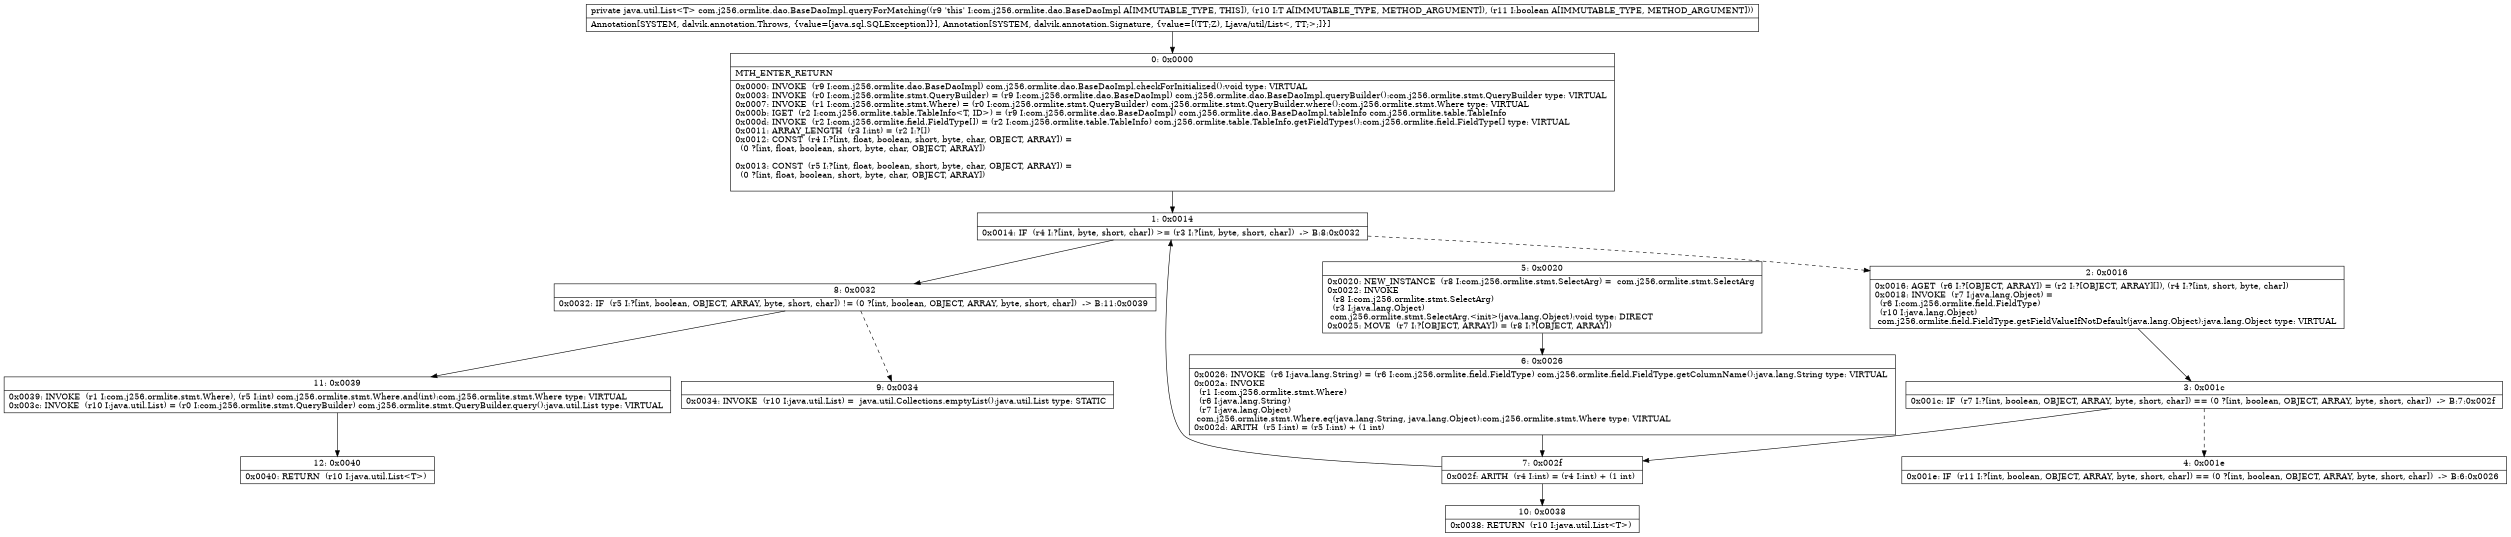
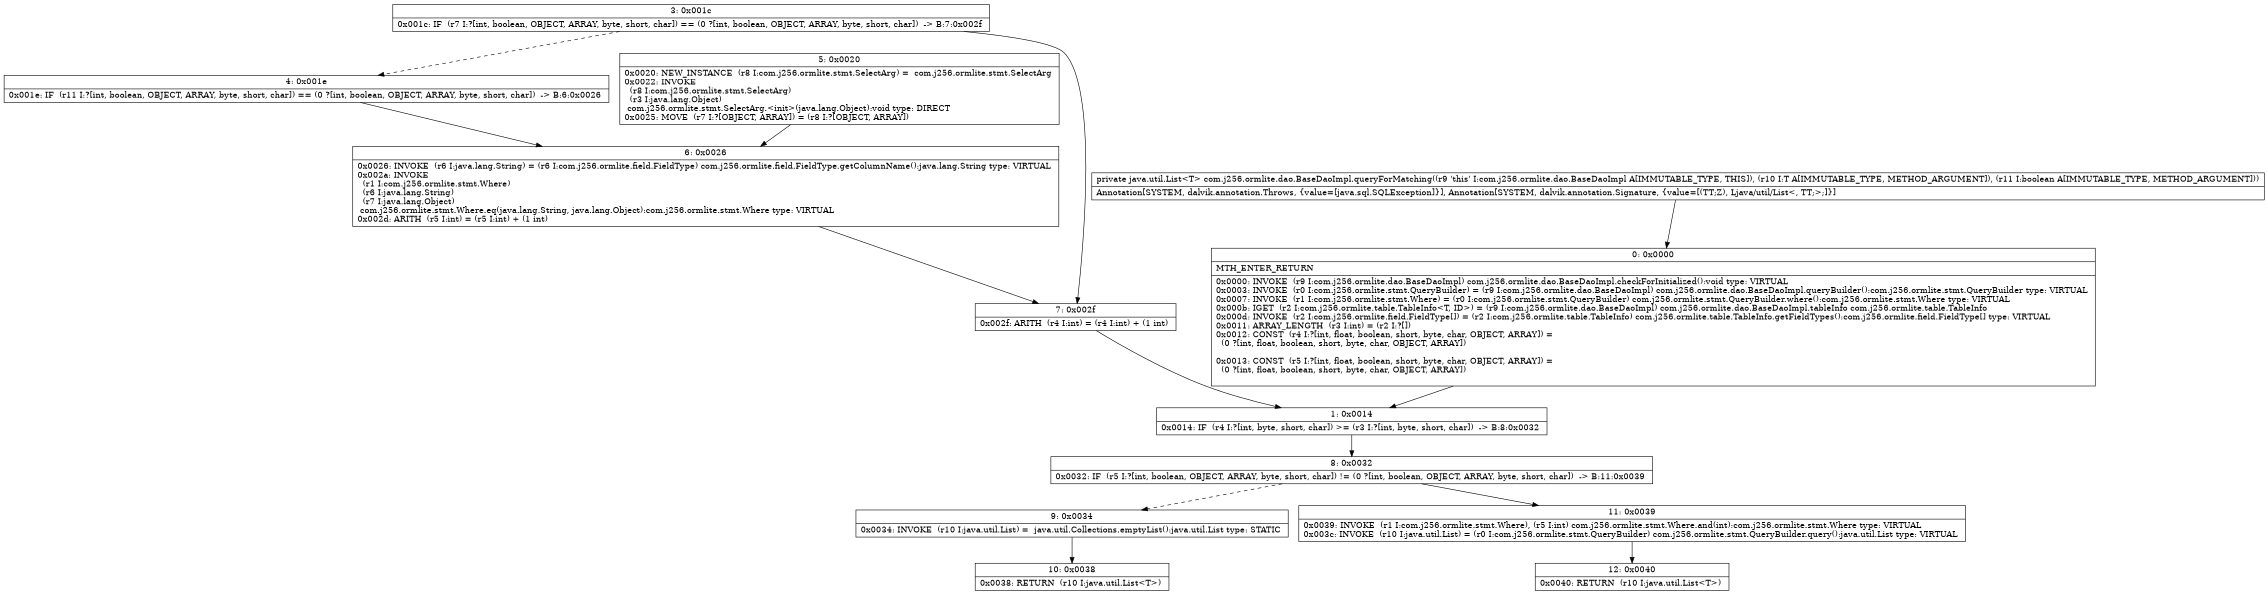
  digraph {
    node [shape=record]
    n1 [label="{0\:\ 0x0000|MTH_ENTER_RETURN\l|0x0000: INVOKE  (r9 I:com.j256.ormlite.dao.BaseDaoImpl) com.j256.ormlite.dao.BaseDaoImpl.checkForInitialized():void type: VIRTUAL \l0x0003: INVOKE  (r0 I:com.j256.ormlite.stmt.QueryBuilder) = (r9 I:com.j256.ormlite.dao.BaseDaoImpl) com.j256.ormlite.dao.BaseDaoImpl.queryBuilder():com.j256.ormlite.stmt.QueryBuilder type: VIRTUAL \l0x0007: INVOKE  (r1 I:com.j256.ormlite.stmt.Where) = (r0 I:com.j256.ormlite.stmt.QueryBuilder) com.j256.ormlite.stmt.QueryBuilder.where():com.j256.ormlite.stmt.Where type: VIRTUAL \l0x000b: IGET  (r2 I:com.j256.ormlite.table.TableInfo\<T, ID\>) = (r9 I:com.j256.ormlite.dao.BaseDaoImpl) com.j256.ormlite.dao.BaseDaoImpl.tableInfo com.j256.ormlite.table.TableInfo \l0x000d: INVOKE  (r2 I:com.j256.ormlite.field.FieldType[]) = (r2 I:com.j256.ormlite.table.TableInfo) com.j256.ormlite.table.TableInfo.getFieldTypes():com.j256.ormlite.field.FieldType[] type: VIRTUAL \l0x0011: ARRAY_LENGTH  (r3 I:int) = (r2 I:?[]) \l0x0012: CONST  (r4 I:?[int, float, boolean, short, byte, char, OBJECT, ARRAY]) = \l  (0 ?[int, float, boolean, short, byte, char, OBJECT, ARRAY])\l \l0x0013: CONST  (r5 I:?[int, float, boolean, short, byte, char, OBJECT, ARRAY]) = \l  (0 ?[int, float, boolean, short, byte, char, OBJECT, ARRAY])\l \l}"]
    n2 [label="{1\:\ 0x0014|0x0014: IF  (r4 I:?[int, byte, short, char]) \>= (r3 I:?[int, byte, short, char])  \-\> B:8:0x0032 \l}"]
-   n3 [label="{2\:\ 0x0016|0x0016: AGET  (r6 I:?[OBJECT, ARRAY]) = (r2 I:?[OBJECT, ARRAY][]), (r4 I:?[int, short, byte, char]) \l0x0018: INVOKE  (r7 I:java.lang.Object) = \l  (r6 I:com.j256.ormlite.field.FieldType)\l  (r10 I:java.lang.Object)\l com.j256.ormlite.field.FieldType.getFieldValueIfNotDefault(java.lang.Object):java.lang.Object type: VIRTUAL \l}"]
    n4 [label="{8\:\ 0x0032|0x0032: IF  (r5 I:?[int, boolean, OBJECT, ARRAY, byte, short, char]) != (0 ?[int, boolean, OBJECT, ARRAY, byte, short, char])  \-\> B:11:0x0039 \l}"]
    n5 [label="{3\:\ 0x001c|0x001c: IF  (r7 I:?[int, boolean, OBJECT, ARRAY, byte, short, char]) == (0 ?[int, boolean, OBJECT, ARRAY, byte, short, char])  \-\> B:7:0x002f \l}"]
    n6 [label="{9\:\ 0x0034|0x0034: INVOKE  (r10 I:java.util.List) =  java.util.Collections.emptyList():java.util.List type: STATIC \l}"]
    n7 [label="{11\:\ 0x0039|0x0039: INVOKE  (r1 I:com.j256.ormlite.stmt.Where), (r5 I:int) com.j256.ormlite.stmt.Where.and(int):com.j256.ormlite.stmt.Where type: VIRTUAL \l0x003c: INVOKE  (r10 I:java.util.List) = (r0 I:com.j256.ormlite.stmt.QueryBuilder) com.j256.ormlite.stmt.QueryBuilder.query():java.util.List type: VIRTUAL \l}"]
    n8 [label="{4\:\ 0x001e|0x001e: IF  (r11 I:?[int, boolean, OBJECT, ARRAY, byte, short, char]) == (0 ?[int, boolean, OBJECT, ARRAY, byte, short, char])  \-\> B:6:0x0026 \l}"]
    n9 [label="{7\:\ 0x002f|0x002f: ARITH  (r4 I:int) = (r4 I:int) + (1 int) \l}"]
    n10 [label="{6\:\ 0x0026|0x0026: INVOKE  (r6 I:java.lang.String) = (r6 I:com.j256.ormlite.field.FieldType) com.j256.ormlite.field.FieldType.getColumnName():java.lang.String type: VIRTUAL \l0x002a: INVOKE  \l  (r1 I:com.j256.ormlite.stmt.Where)\l  (r6 I:java.lang.String)\l  (r7 I:java.lang.Object)\l com.j256.ormlite.stmt.Where.eq(java.lang.String, java.lang.Object):com.j256.ormlite.stmt.Where type: VIRTUAL \l0x002d: ARITH  (r5 I:int) = (r5 I:int) + (1 int) \l}"]
    n11 [label="{5\:\ 0x0020|0x0020: NEW_INSTANCE  (r8 I:com.j256.ormlite.stmt.SelectArg) =  com.j256.ormlite.stmt.SelectArg \l0x0022: INVOKE  \l  (r8 I:com.j256.ormlite.stmt.SelectArg)\l  (r3 I:java.lang.Object)\l com.j256.ormlite.stmt.SelectArg.\<init\>(java.lang.Object):void type: DIRECT \l0x0025: MOVE  (r7 I:?[OBJECT, ARRAY]) = (r8 I:?[OBJECT, ARRAY]) \l}"]
    n12 [label="{10\:\ 0x0038|0x0038: RETURN  (r10 I:java.util.List\<T\>) \l}"]
    n13 [label="{12\:\ 0x0040|0x0040: RETURN  (r10 I:java.util.List\<T\>) \l}"]
    n14 [label="{private java.util.List\<T\> com.j256.ormlite.dao.BaseDaoImpl.queryForMatching((r9 'this' I:com.j256.ormlite.dao.BaseDaoImpl A[IMMUTABLE_TYPE, THIS]), (r10 I:T A[IMMUTABLE_TYPE, METHOD_ARGUMENT]), (r11 I:boolean A[IMMUTABLE_TYPE, METHOD_ARGUMENT]))  | Annotation[SYSTEM, dalvik.annotation.Throws, \{value=[java.sql.SQLException]\}], Annotation[SYSTEM, dalvik.annotation.Signature, \{value=[(TT;Z), Ljava\/util\/List\<, TT;\>;]\}]\l}"]
    n1 -> n2
-   n2 -> n3 [style=dashed]
    n2 -> n4
-   n3 -> n5
    n4 -> n6 [style=dashed]
    n4 -> n7
    n5 -> n8 [style=dashed]
    n5 -> n9
-   n9 -> n12
+   n6 -> n12
    n7 -> n13
+   n8 -> n10
    n9 -> n2
    n10 -> n9
    n11 -> n10
    n14 -> n1
  }
